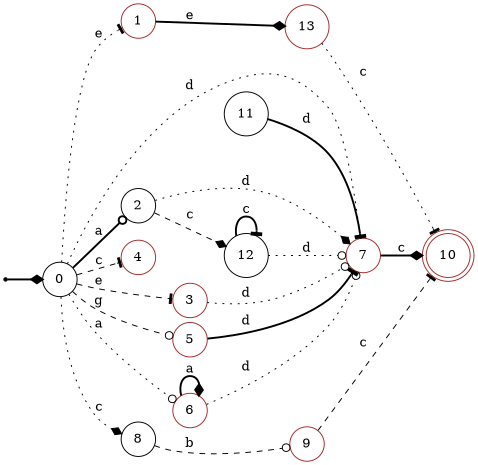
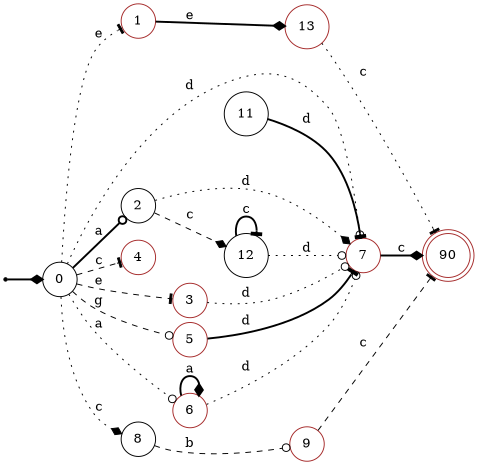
  digraph {
    fontname="DejaVu Serif"
    rankdir=LR
    node [color=brown fontname="DejaVu Serif" shape=circle]
    edge [arrowhead=tee fontname="DejaVu Serif" style=dotted]
    dummy0 [color=black shape=point]
    0 [color=black]
    1
    2 [color=black]
    3
    4
    5
    6
    7
    8 [color=black]
    13
    12 [color=black]
-   10 [shape=doublecircle]
+   10 [shape=doublecircle label=90]
    9
    11 [color=black]
    dummy0 -> 0 [arrowhead=diamond style=bold]
    0 -> 1 [label=e]
    0 -> 2 [arrowhead=odot label=a style=bold]
    0 -> 3 [label=e style=dashed]
    0 -> 4 [label=c style=dashed]
    0 -> 5 [arrowhead=odot label=g style=dashed]
    0 -> 6 [arrowhead=odot label=a]
-   0 -> 7 [label=d]
+   0 -> 7 [arrowhead=odot label=d]
    0 -> 8 [arrowhead=diamond label=c]
    1 -> 13 [arrowhead=diamond label=e style=bold]
    2 -> 7 [arrowhead=diamond label=d]
    2 -> 12 [arrowhead=diamond label=c style=dashed]
    3 -> 7 [arrowhead=odot label=d]
    5 -> 7 [label=d style=bold]
    6 -> 6 [arrowhead=diamond label=a style=bold]
    6 -> 7 [arrowhead=odot label=d]
    7 -> 10 [arrowhead=diamond label=c style=bold]
    8 -> 9 [arrowhead=odot label=b style=dashed]
    13 -> 10 [label=c]
    12 -> 7 [arrowhead=odot label=d]
    12 -> 12 [label=c style=bold]
    9 -> 10 [label=c style=dashed]
    11 -> 7 [label=d style=bold]
  }
